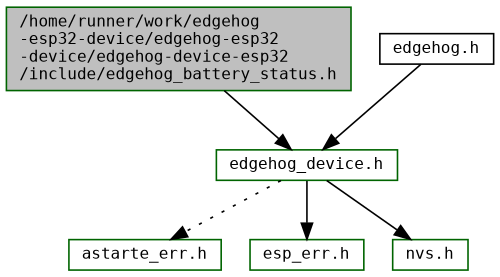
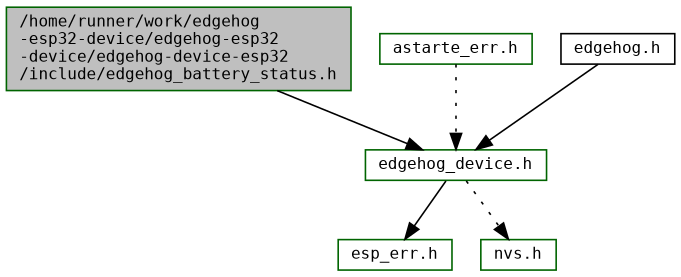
  digraph {
    fontname="DejaVu Sans Mono"
    node [color=darkgreen fillcolor=white fontname="DejaVu Sans Mono" fontsize=10 shape=record style=filled]
    edge [color=black fontname="DejaVu Sans Mono" fontsize=10 labelfontname=Helvetica labelfontsize=10 style=solid]
    n1 [fillcolor=grey75 fontcolor=black height=0.2 label="/home/runner/work/edgehog\l-esp32-device/edgehog-esp32\l-device/edgehog-device-esp32\l/include/edgehog_battery_status.h" width=0.4]
    n2 [height=0.2 label="edgehog_device.h" width=0.4]
    n3 [height=0.2 label="astarte_err.h" width=0.4]
    n4 [height=0.2 label="esp_err.h" width=0.4]
    n5 [height=0.2 label="nvs.h" width=0.4]
    n6 [color=black height=0.2 label="edgehog.h" width=0.4]
    n1 -> n2
-   n2 -> n3 [style=dotted]
+   n3 -> n2 [style=dotted]
    n2 -> n4
-   n2 -> n5
+   n2 -> n5 [style=dotted]
    n6 -> n2
  }
